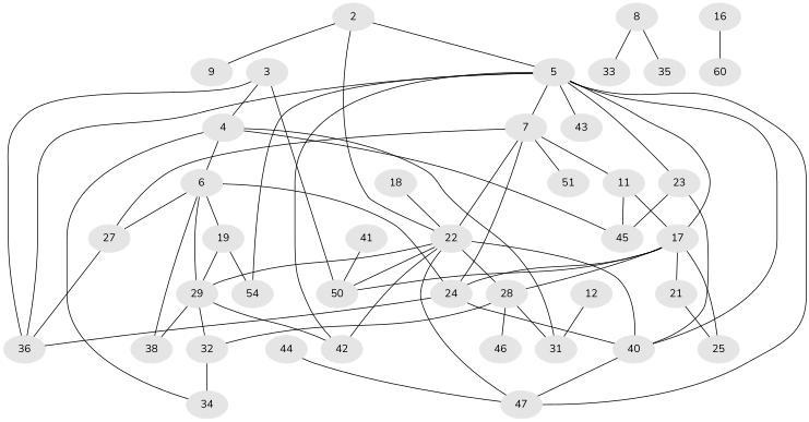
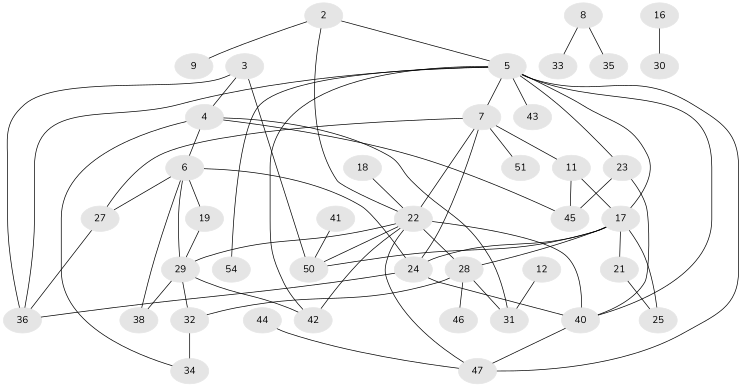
  graph {
    fontname=Nunito
    node [color=gray90 fontname=Nunito style=filled]
    edge [fontname=Nunito weight=1.0]
    2
    5
    9
    22
    36
    7
    17
    23
    40
    42
    43
    47
    54
    50
    29
    28
    3
    4
    31
    6
    34
    45
    n23 [label=19]
    24
    27
    38
    11
    51
    21
    25
    32
    8
    33
    35
    12
    16
-   30 [label=60]
+   30
    n38 [label=46]
    18
    41
    44
    2 -- 5
    2 -- 9
    2 -- 22
    5 -- 36
    5 -- 7
    5 -- 17
    5 -- 23
    5 -- 40
    5 -- 42
    5 -- 43
    5 -- 47
    5 -- 54
    22 -- 40
    22 -- 42
    22 -- 47
    22 -- 50
    22 -- 29
    22 -- 28
    7 -- 22
    7 -- 24
    7 -- 27
    7 -- 11
    7 -- 51
    17 -- 50
    17 -- 28
    17 -- 24
    17 -- 21
    17 -- 25 [weight=3.0]
    23 -- 40
    23 -- 45
    40 -- 47
    29 -- 42
    29 -- 38
    29 -- 32
    28 -- 31
    28 -- 32
    28 -- n38
    3 -- 36
    3 -- 50
    3 -- 4
    4 -- 31
    4 -- 6
    4 -- 34
    4 -- 45
    6 -- 29
    6 -- n23
    6 -- 24
    6 -- 27
    6 -- 38
-   n23 -- 54
    n23 -- 29
    24 -- 36
    24 -- 40
    27 -- 36
    11 -- 17
    11 -- 45
    21 -- 25
    32 -- 34 [weight=2.0]
    8 -- 33
    8 -- 35
    12 -- 31
    16 -- 30
    18 -- 22
    41 -- 50
    44 -- 47
  }
